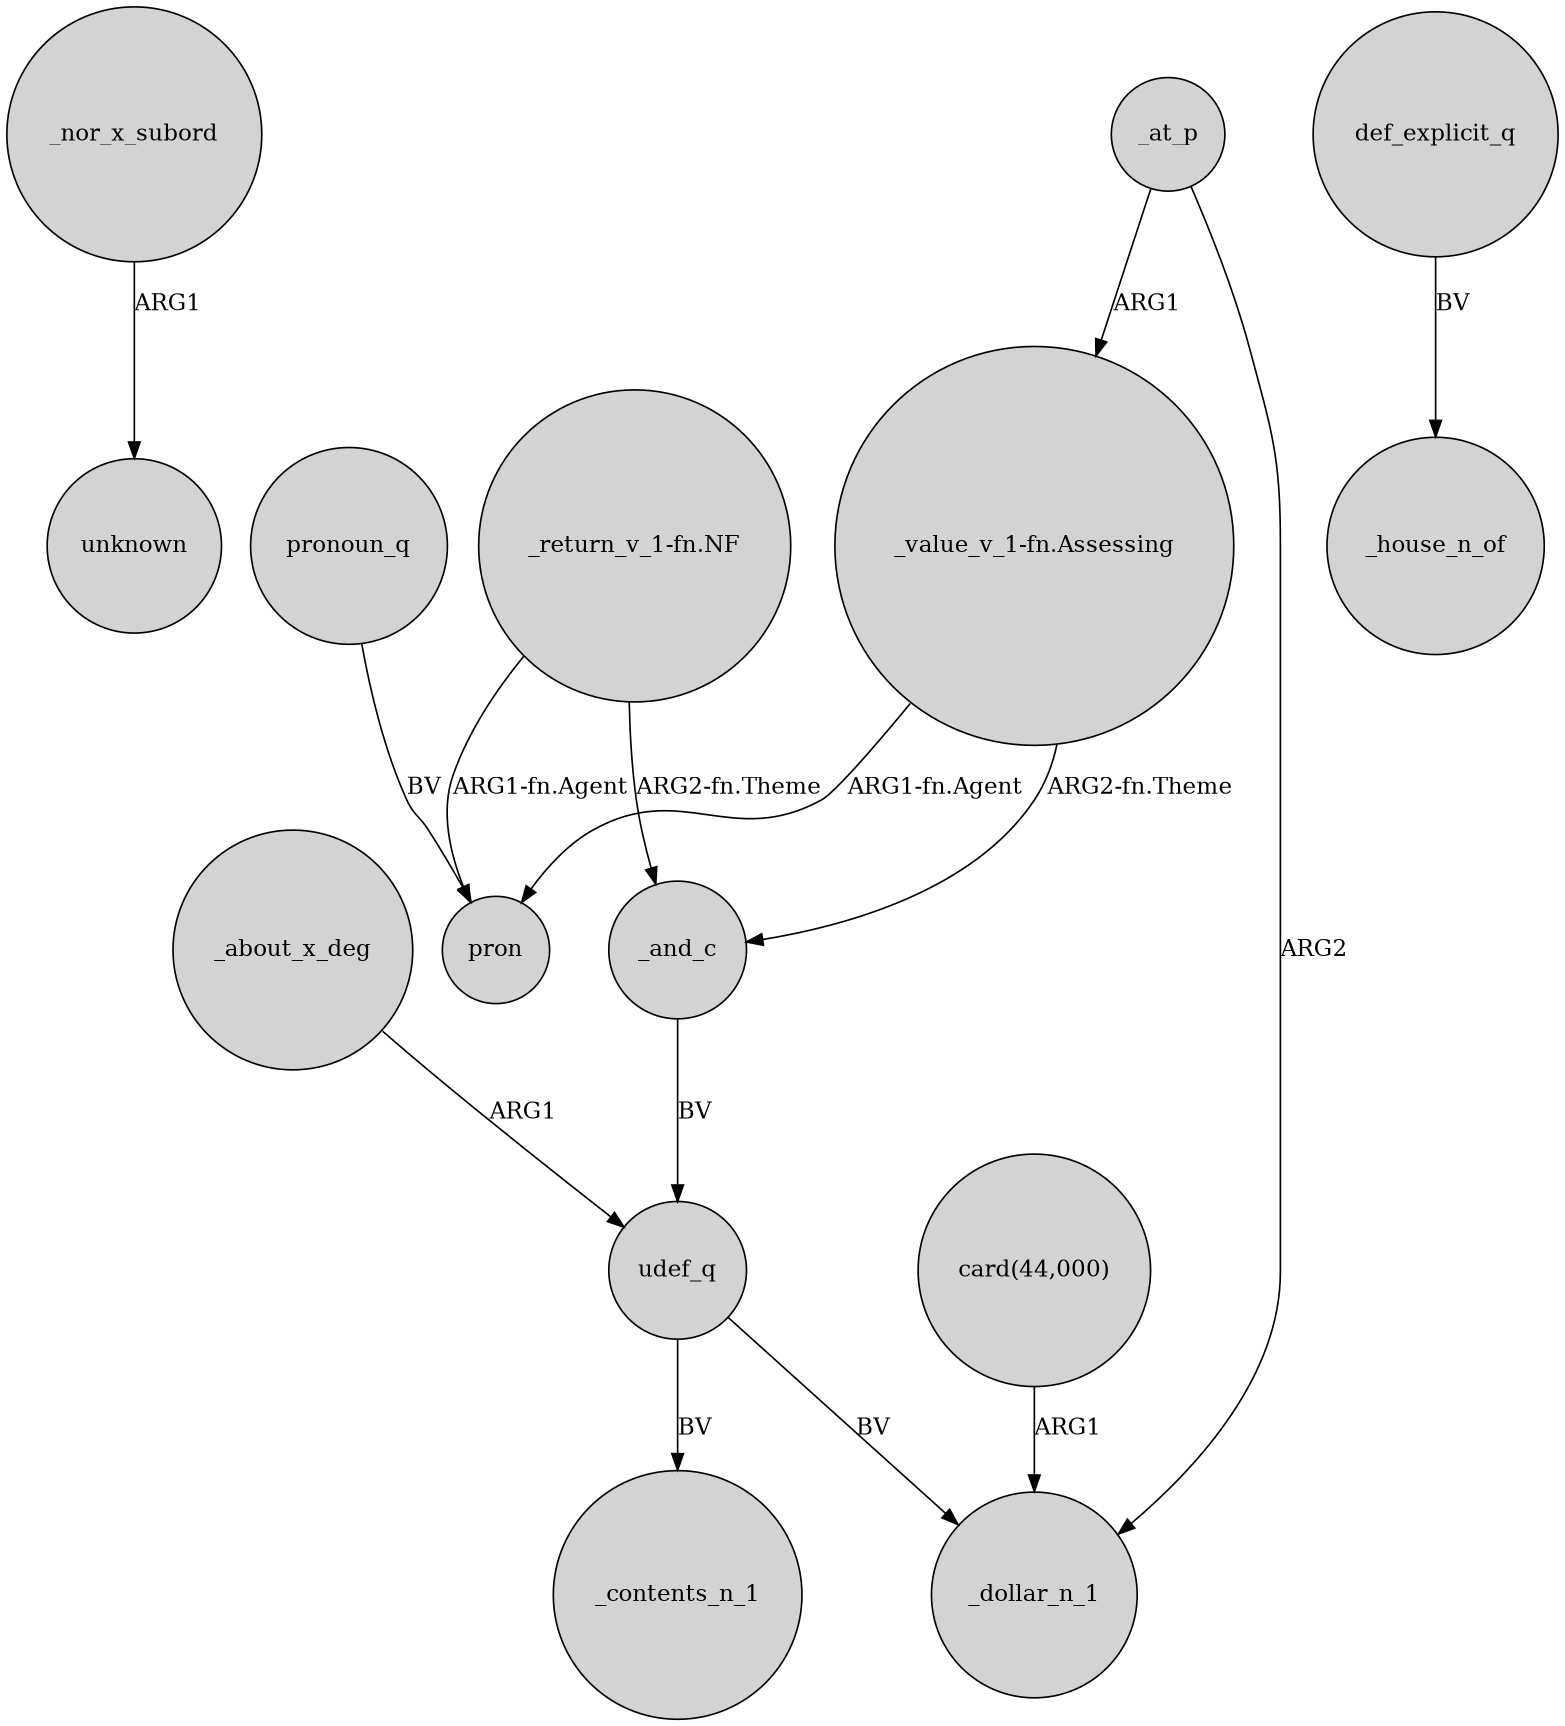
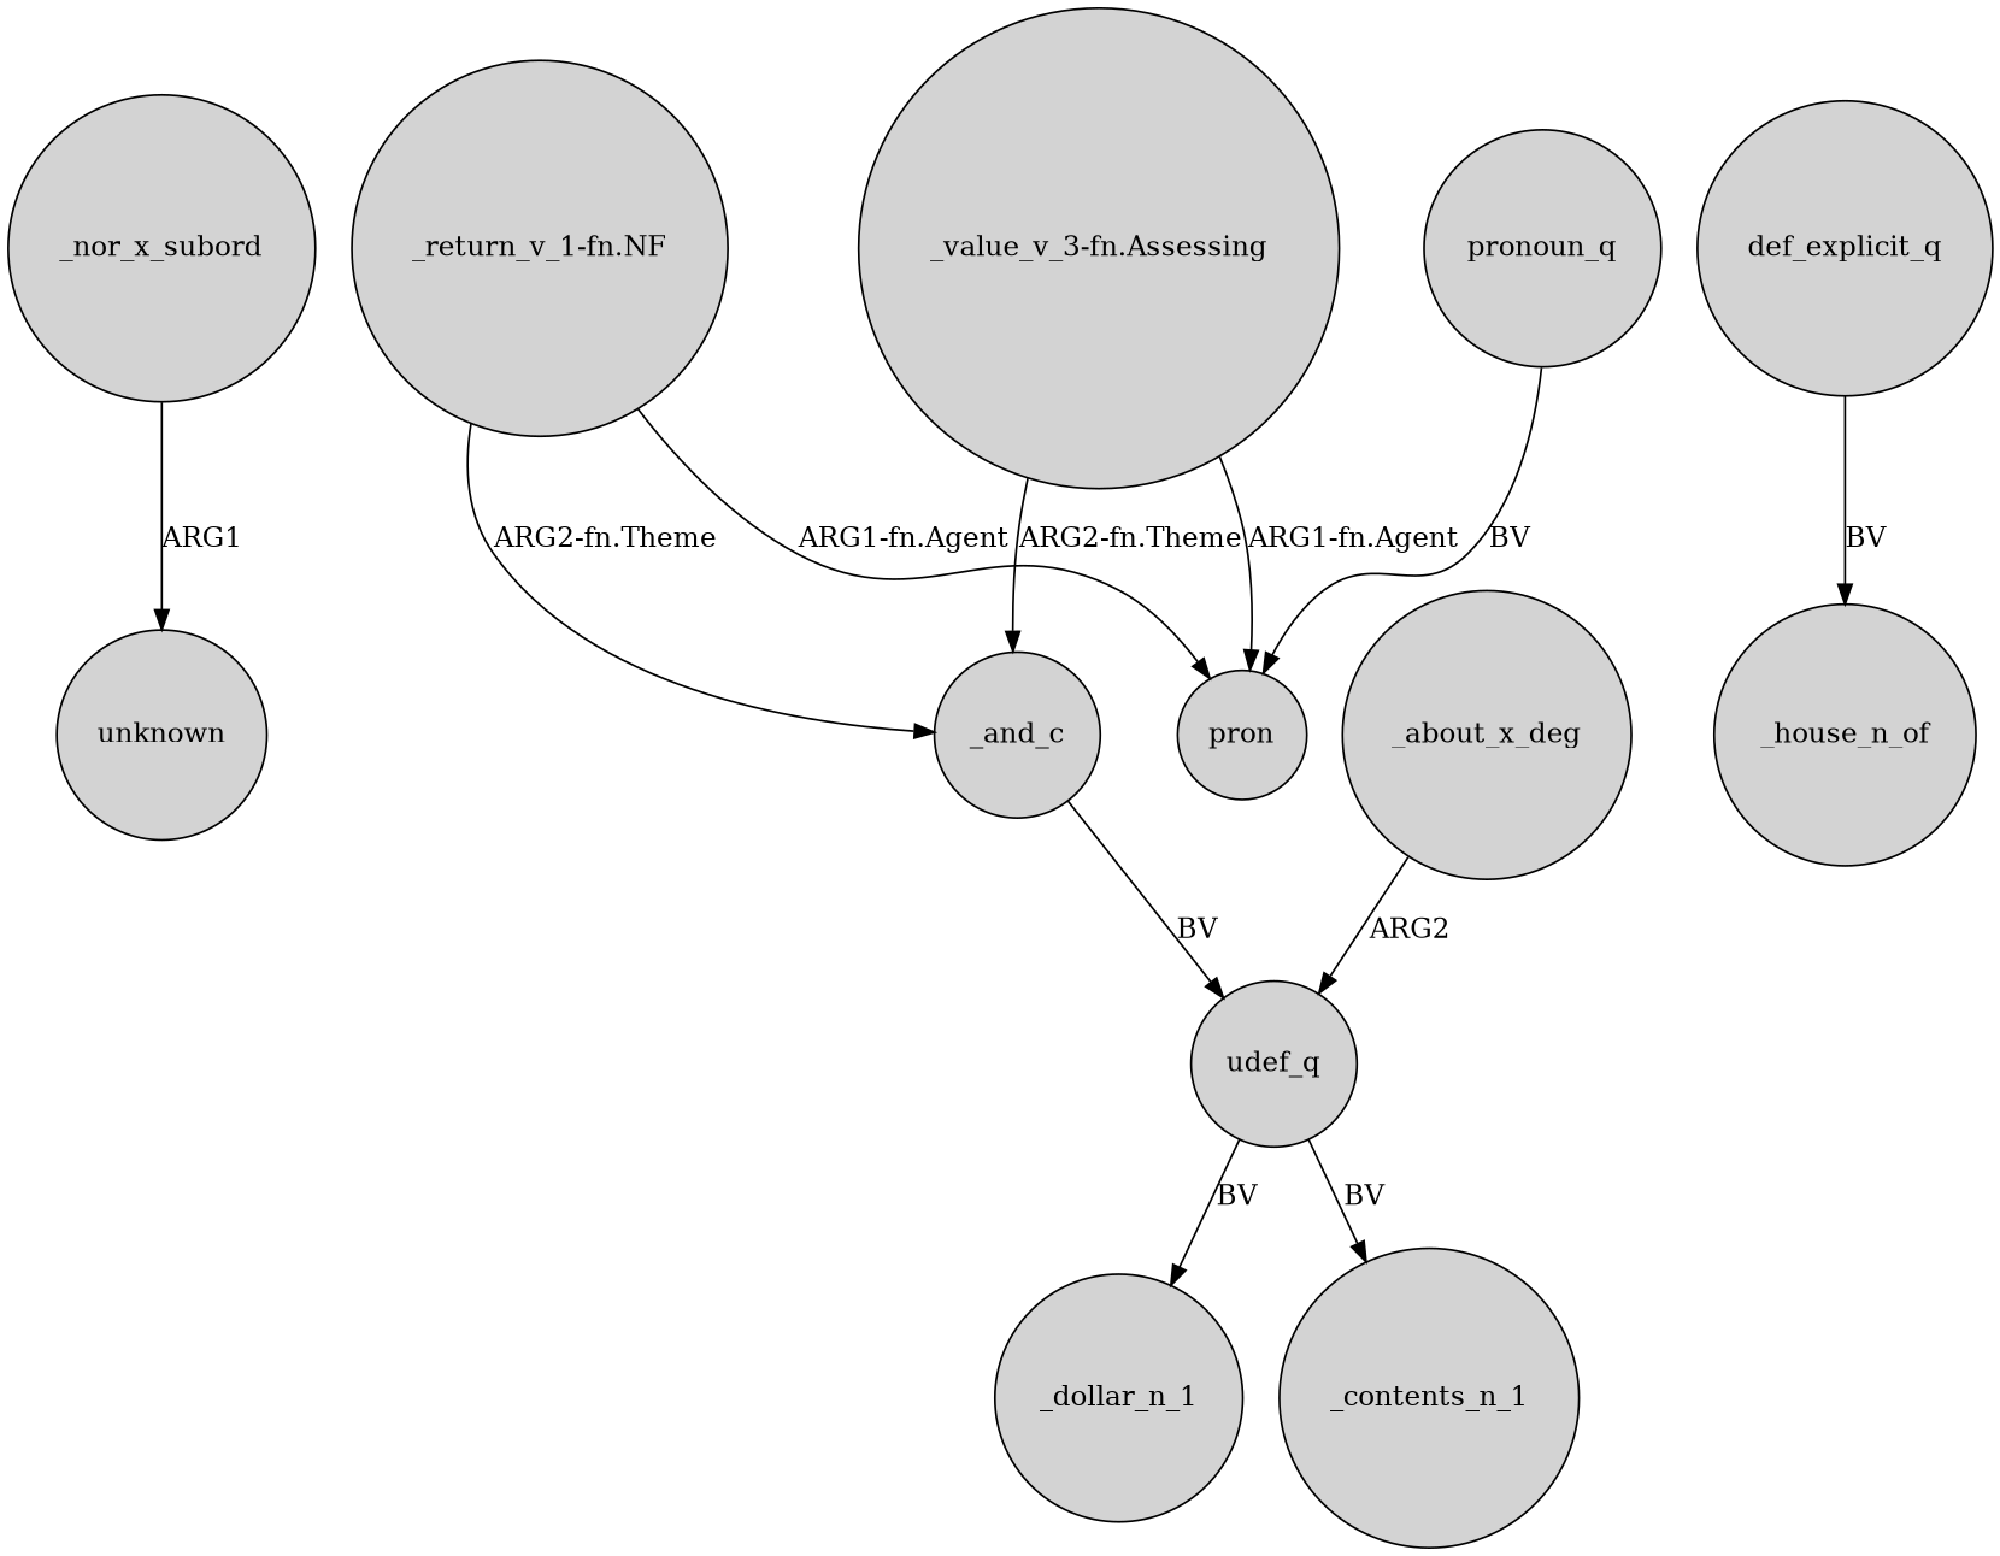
  digraph {
    node [shape=circle style=filled]
    _nor_x_subord
    unknown
    "_return_v_1-fn.NF"
    pron
    _and_c
-   "_value_v_1-fn.Assessing"
+   "_value_v_1-fn.Assessing" [label="_value_v_3-fn.Assessing"]
    udef_q
-   _at_p
    _dollar_n_1
    _contents_n_1
    _about_x_deg
-   "card(44,000)"
    def_explicit_q
    _house_n_of
    pronoun_q
    _nor_x_subord -> unknown [label=ARG1]
    "_return_v_1-fn.NF" -> pron [label="ARG1-fn.Agent"]
    "_return_v_1-fn.NF" -> _and_c [label="ARG2-fn.Theme"]
    _and_c -> udef_q [label=BV]
    "_value_v_1-fn.Assessing" -> pron [label="ARG1-fn.Agent"]
    "_value_v_1-fn.Assessing" -> _and_c [label="ARG2-fn.Theme"]
    udef_q -> _dollar_n_1 [label=BV]
    udef_q -> _contents_n_1 [label=BV]
-   _at_p -> "_value_v_1-fn.Assessing" [label=ARG1]
-   _at_p -> _dollar_n_1 [label=ARG2]
-   _about_x_deg -> udef_q [label=ARG1]
-   "card(44,000)" -> _dollar_n_1 [label=ARG1]
+   _about_x_deg -> udef_q [label=ARG2]
    def_explicit_q -> _house_n_of [label=BV]
    pronoun_q -> pron [label=BV]
  }
